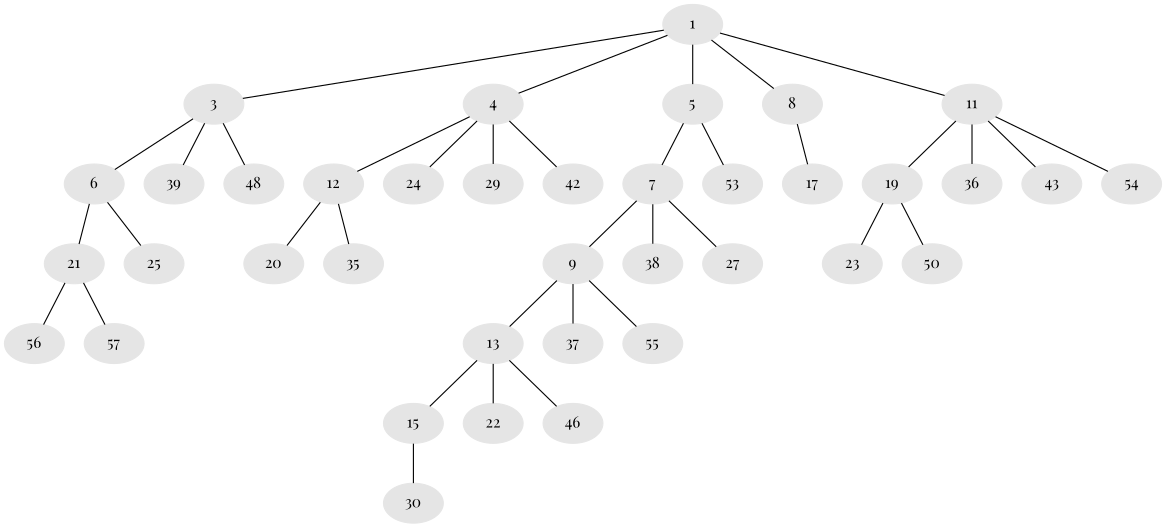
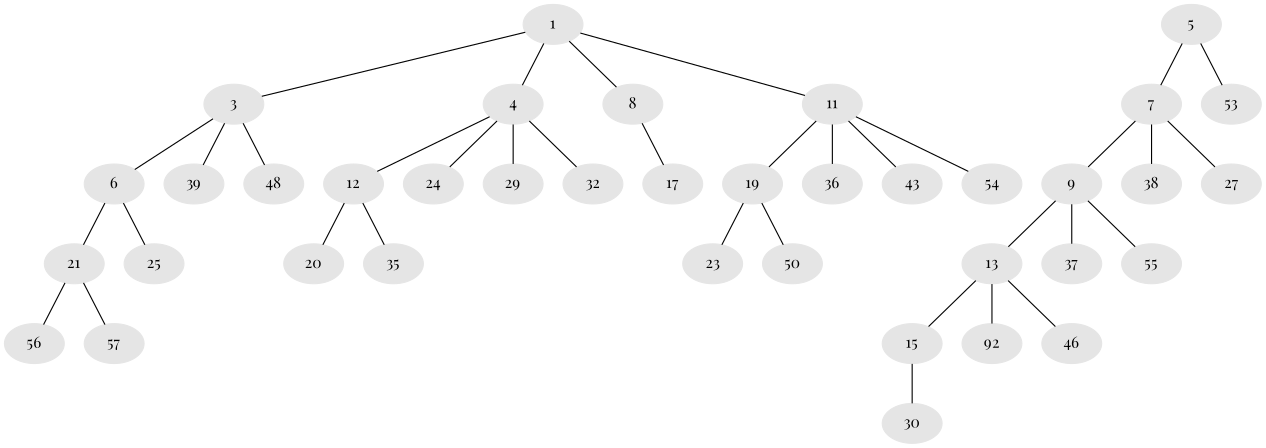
  graph {
    fontname="Playfair Display"
    node [color=gray90 fontname="Playfair Display" style=filled]
    edge [fontname="Playfair Display"]
    1 [super="+2"]
    3 [super="+26"]
    4 [super="+52"]
    5 [super="+44"]
    8 [super="+32"]
    11 [super="+14"]
    6 [super="+10"]
    39 [super="+40"]
    48
    12 [super="+45"]
    24 [super="+31"]
    29
-   42
+   42 [label=32]
    7 [super="+16"]
    53
    17
    19 [super="+33"]
    36 [super="+47"]
    43
    54
    21 [super="+49"]
    25
    20
    35
    9 [super="+34"]
    n26 [label=38 super="+51"]
    27
    56
    57
    13 [super="+41"]
    37
    55
    15
-   22
+   22 [label=92]
    46 [super="+58"]
    23
    50
    30 [super="+38"]
    1 -- 3
    1 -- 4
-   1 -- 5
    1 -- 8
    1 -- 11
    3 -- 6
    3 -- 39
    3 -- 48
    4 -- 12
    4 -- 24
    4 -- 29
    4 -- 42
    5 -- 7
    5 -- 53
    8 -- 17
    11 -- 19
    11 -- 36
    11 -- 43
    11 -- 54
    6 -- 21
    6 -- 25
    12 -- 20
    12 -- 35
    7 -- 9
    7 -- n26
    7 -- 27
    19 -- 23
    19 -- 50
    21 -- 56
    21 -- 57
    9 -- 13
    9 -- 37
    9 -- 55
    13 -- 15
    13 -- 22
    13 -- 46
    15 -- 30
  }
